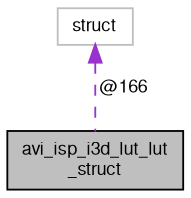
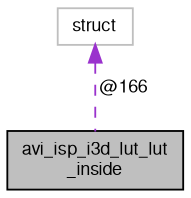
  digraph {
    node [fontname=FreeSans fontsize=10 shape=record style=filled]
-   n1 [color=black fillcolor=grey75 fontcolor=black height=0.2 label="avi_isp_i3d_lut_lut\l_struct" width=0.4]
+   n1 [color=black fillcolor=grey75 fontcolor=black height=0.2 label="avi_isp_i3d_lut_lut\l_inside" width=0.4]
    n2 [color=grey75 fillcolor=white height=0.2 label=struct width=0.4]
    n2 -> n1 [color=darkorchid3 dir=back fontname=FreeSans fontsize=10 label=" @166" labelfontname=FreeSans labelfontsize=10 style=dashed]
  }
